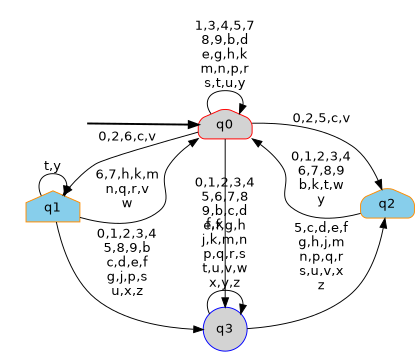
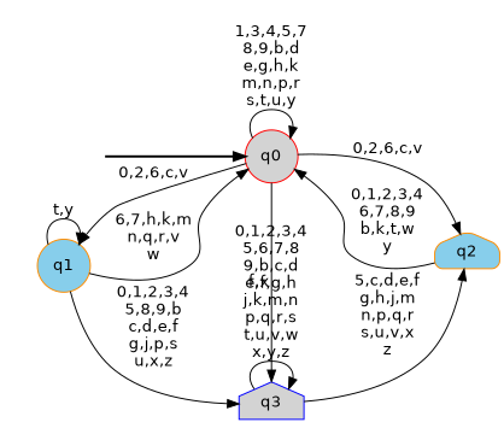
  digraph {
    fontname="DejaVu Sans"
    rankdir=LR
    node [fontname="DejaVu Sans" shape=circle style="rounded,filled" color=darkorange fillcolor=lightgrey]
    edge [fontname="DejaVu Sans"]
    __start0 [height=0 shape=none style=invis width=0 color="" fillcolor=""]
-   n2 [color=red label=q0 shape=house]
-   n3 [fillcolor=skyblue label=q1 shape=house style=filled]
+   n2 [color=red label=q0]
+   n3 [fillcolor=skyblue label=q1 style=filled]
    n4 [fillcolor=skyblue label=q2 shape=house]
-   n5 [color=blue label=q3 style=filled]
+   n5 [color=blue label=q3 shape=house style=filled]
    subgraph cluster_1 {
      nodesep=0.15
      ranksep=0.15
      style=invis
      __start0
      n2
    }
    __start0 -> n2 [penwidth=2]
    n2 -> n2 [label="1,3,4,5,7\n8,9,b,d\ne,g,h,k\nm,n,p,r\ns,t,u,y"]
    n2 -> n3 [label="0,2,6,c,v"]
-   n2 -> n4 [label="0,2,5,c,v"]
+   n2 -> n4 [label="0,2,6,c,v"]
    n2 -> n5 [label="f,x"]
    n3 -> n2 [label="6,7,h,k,m\nn,q,r,v\nw"]
    n3 -> n3 [label="t,y"]
    n3 -> n5 [label="0,1,2,3,4\n5,8,9,b\nc,d,e,f\ng,j,p,s\nu,x,z"]
    n4 -> n2 [label="0,1,2,3,4\n6,7,8,9\nb,k,t,w\ny"]
    n5 -> n4 [label="5,c,d,e,f\ng,h,j,m\nn,p,q,r\ns,u,v,x\nz"]
    n5 -> n5 [label="0,1,2,3,4\n5,6,7,8\n9,b,c,d\ne,f,g,h\nj,k,m,n\np,q,r,s\nt,u,v,w\nx,y,z"]
  }
